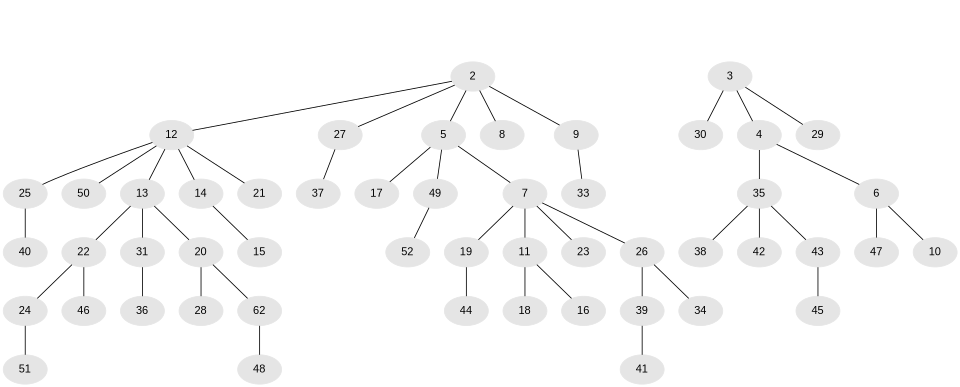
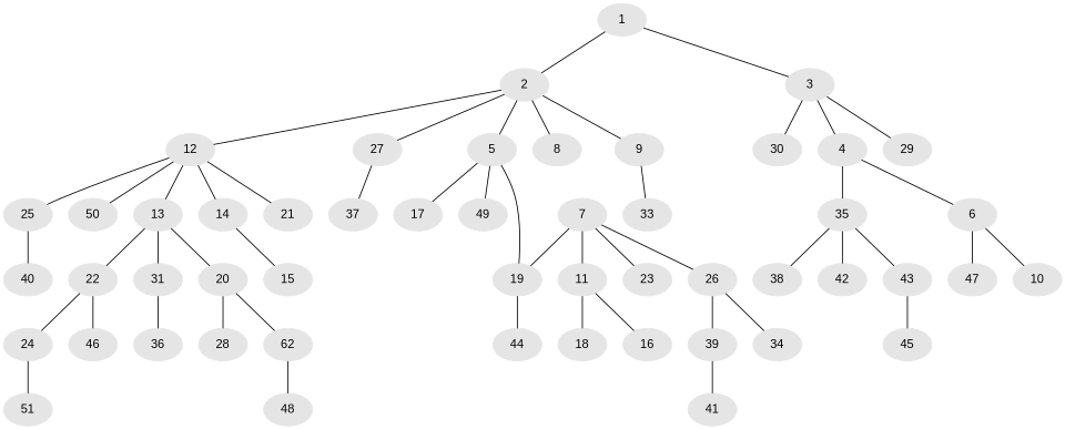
  graph {
    fontname="Liberation Sans"
    node [color=gray90 fontname="Liberation Sans" style=filled]
    edge [fontname="Liberation Sans"]
+   1
    2
    3
    5
    8
    9
    12
    27
    4
    29
    30
    7
    17
    49
    33
    13
    14
    21
    25
    50
    37
    6
    35
    10
    47
    43
    38
    42
    11
    19
    23
    26
-   52
    16
    18
    44
    34
    39
    20
    22
    31
    15
    40
    28
    n45 [label=62]
    24
    46
    36
    48
    51
    41
    45
+   1 -- 2
+   1 -- 3
    2 -- 5
    2 -- 8
    2 -- 9
    2 -- 12
    2 -- 27
    3 -- 4
    3 -- 29
    3 -- 30
-   5 -- 7
+   5 -- 19
    5 -- 17
    5 -- 49
    9 -- 33
    12 -- 13
    12 -- 14
    12 -- 21
    12 -- 25
    12 -- 50
    27 -- 37
    4 -- 6
    4 -- 35
    7 -- 11
    7 -- 19
    7 -- 23
    7 -- 26
-   49 -- 52
    13 -- 20
    13 -- 22
    13 -- 31
    14 -- 15
    25 -- 40
    6 -- 10
    6 -- 47
    35 -- 43
    35 -- 38
    35 -- 42
    43 -- 45
    11 -- 16
    11 -- 18
    19 -- 44
    26 -- 34
    26 -- 39
    39 -- 41
    20 -- 28
    20 -- n45
    22 -- 24
    22 -- 46
    31 -- 36
    n45 -- 48
    24 -- 51
  }
